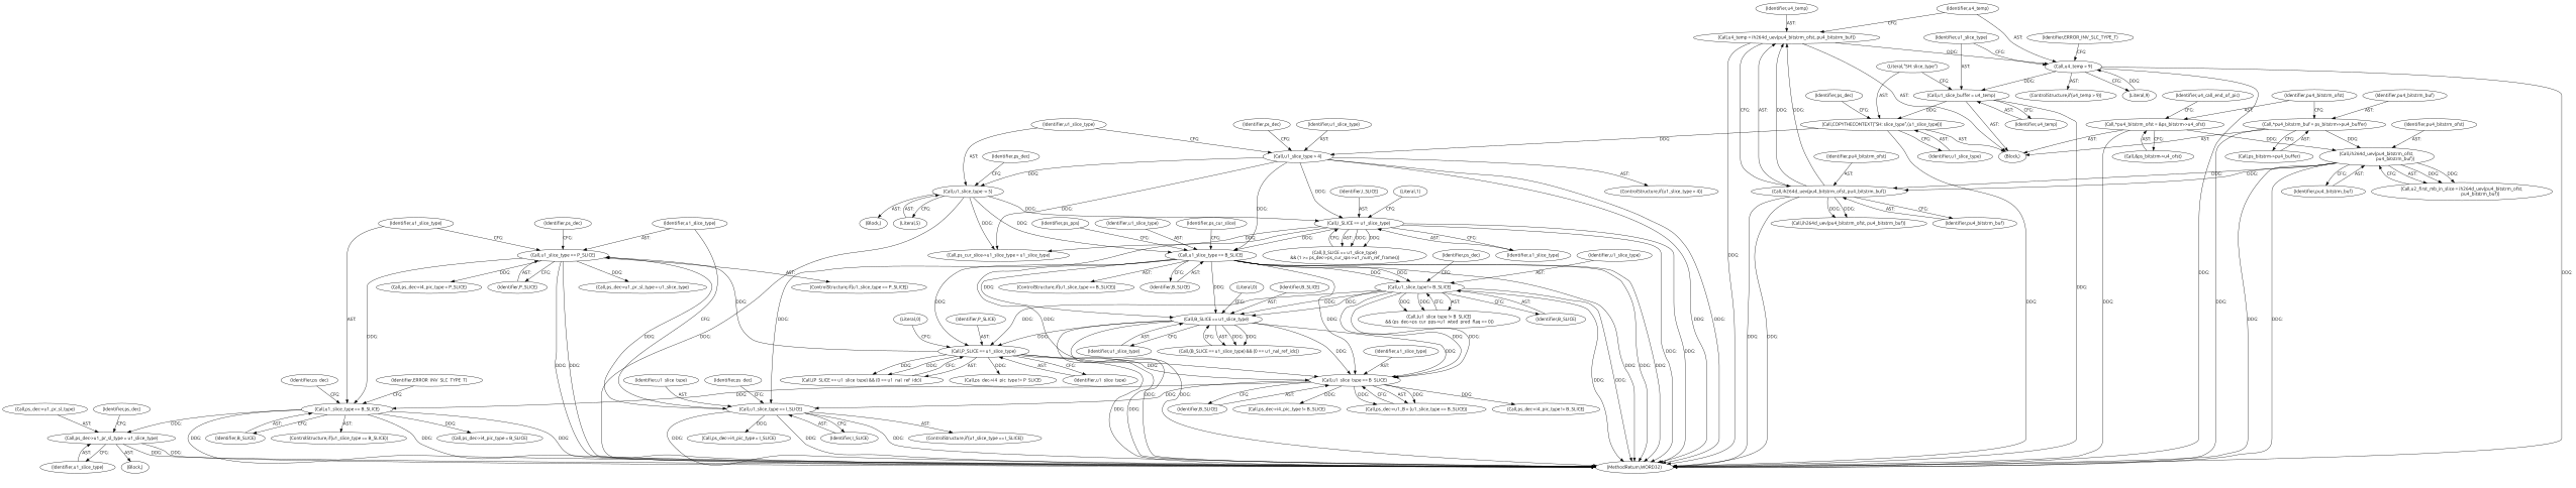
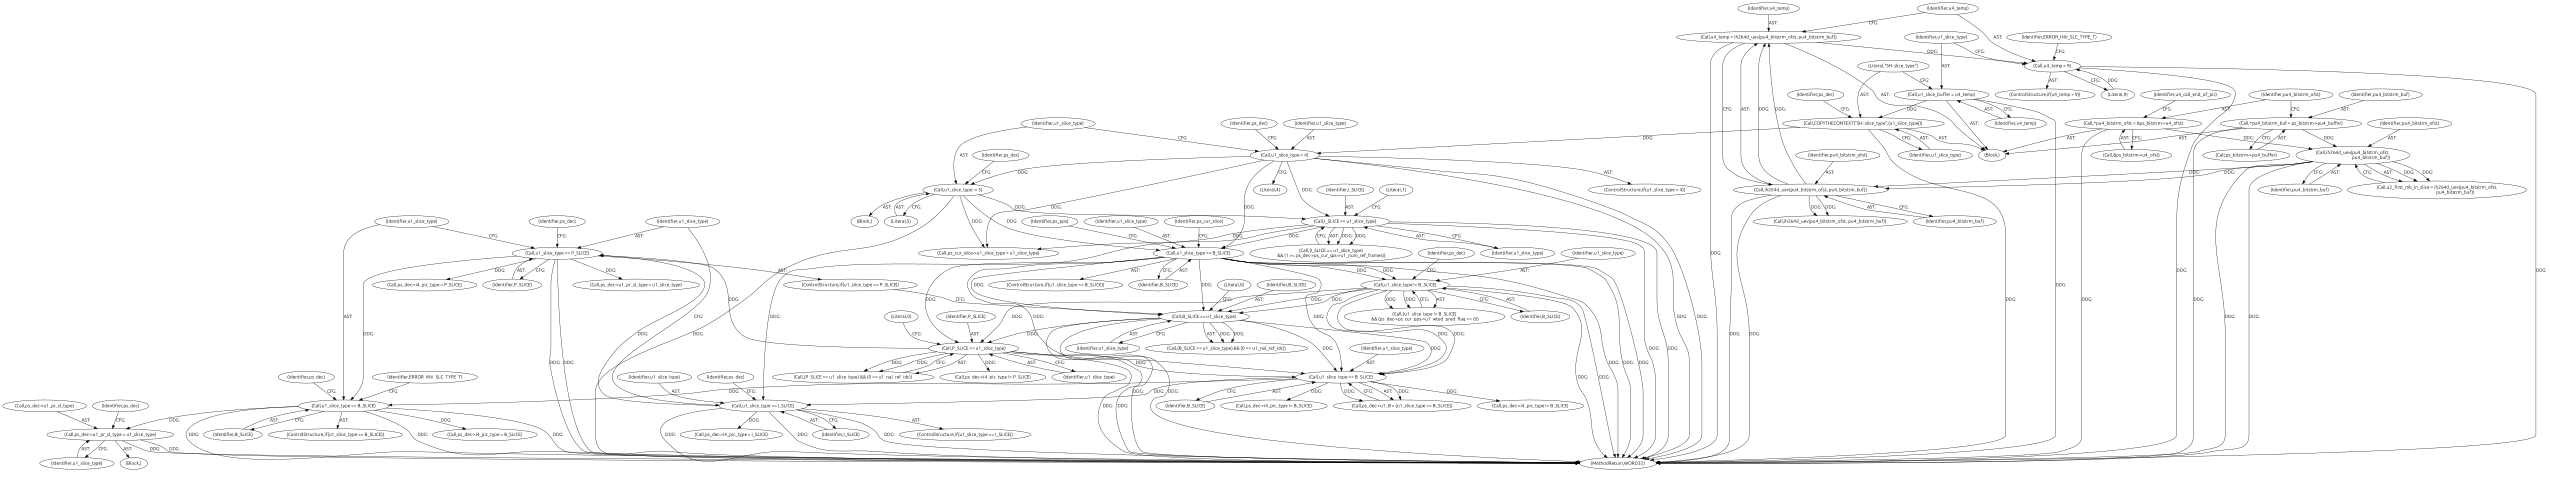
  digraph {
    fontname=Ubuntu
    node [fontname=Ubuntu]
    edge [fontname=Ubuntu]
    n1 [label="(Call,ps_dec->u1_pr_sl_type = u1_slice_type)"]
    n2 [label="(Identifier,u1_slice_type)"]
    n3 [label="(MethodReturn,WORD32)"]
    n4 [label="(Block,)"]
    n5 [label="(Call,u1_slice_type == B_SLICE)"]
    n6 [label="(ControlStructure,if(u1_slice_type == B_SLICE))"]
    n7 [label="(Identifier,B_SLICE)"]
    n8 [label="(Call,ps_dec->i4_pic_type = B_SLICE)"]
    n9 [label="(Call,u1_slice_type == P_SLICE)"]
    n10 [label="(ControlStructure,if(u1_slice_type == P_SLICE))"]
    n11 [label="(Call,ps_dec->u1_pr_sl_type = u1_slice_type)"]
    n12 [label="(Call,ps_dec->i4_pic_type = P_SLICE)"]
    n13 [label="(Identifier,P_SLICE)"]
    n14 [label="(Call,u1_slice_type == I_SLICE)"]
    n15 [label="(Identifier,I_SLICE)"]
    n16 [label="(ControlStructure,if(u1_slice_type == I_SLICE))"]
    n17 [label="(Call,ps_dec->i4_pic_type = I_SLICE)"]
    n18 [label="(Call,u1_slice_type == B_SLICE)"]
    n19 [label="(Call,ps_dec->u1_B = (u1_slice_type == B_SLICE))"]
    n20 [label="(Call,ps_dec->i4_pic_type != B_SLICE)"]
    n21 [label="(Identifier,B_SLICE)"]
    n22 [label="(Call,ps_dec->i4_pic_type != B_SLICE)"]
    n23 [label="(Call,B_SLICE == u1_slice_type)"]
    n24 [label="(Call,P_SLICE == u1_slice_type)"]
    n25 [label="(Call,(B_SLICE == u1_slice_type) && (0 == u1_nal_ref_idc))"]
    n26 [label="(Identifier,u1_slice_type)"]
    n27 [label="(Call,(P_SLICE == u1_slice_type) && (0 == u1_nal_ref_idc))"]
    n28 [label="(Call,ps_dec->i4_pic_type != P_SLICE)"]
    n29 [label="(Identifier,u1_slice_type)"]
    n30 [label="(Call,u1_slice_type == B_SLICE)"]
    n31 [label="(Call,u1_slice_type != B_SLICE)"]
    n32 [label="(ControlStructure,if(u1_slice_type == B_SLICE))"]
    n33 [label="(Identifier,B_SLICE)"]
    n34 [label="(Call,(u1_slice_type != B_SLICE)\n && (ps_dec->ps_cur_pps->u1_wted_pred_flag == 0))"]
    n35 [label="(Identifier,B_SLICE)"]
    n36 [label="(Call,I_SLICE == u1_slice_type)"]
    n37 [label="(Call,ps_cur_slice->u1_slice_type = u1_slice_type)"]
    n38 [label="(Call,(I_SLICE == u1_slice_type)\n && (1 >= ps_dec->ps_cur_sps->u1_num_ref_frames))"]
    n39 [label="(Identifier,u1_slice_type)"]
    n40 [label="(Call,u1_slice_type -= 5)"]
    n41 [label="(Literal,5)"]
    n42 [label="(Block,)"]
    n43 [label="(Call,u1_slice_type > 4)"]
    n44 [label="(ControlStructure,if(u1_slice_type > 4))"]
+   n45 [label="(Literal,4)"]
    n46 [label="(Call,COPYTHECONTEXT(\"SH: slice_type\",(u1_slice_type)))"]
    n47 [label="(Block,)"]
    n48 [label="(Identifier,u1_slice_type)"]
    n49 [label="(Call,u1_slice_buffer = u4_temp)"]
    n50 [label="(Identifier,u4_temp)"]
    n51 [label="(Call,u4_temp > 9)"]
    n52 [label="(ControlStructure,if(u4_temp > 9))"]
    n53 [label="(Literal,9)"]
    n54 [label="(Call,u4_temp = ih264d_uev(pu4_bitstrm_ofst, pu4_bitstrm_buf))"]
    n55 [label="(Call,ih264d_uev(pu4_bitstrm_ofst, pu4_bitstrm_buf))"]
    n56 [label="(Identifier,pu4_bitstrm_buf)"]
    n57 [label="(Call,ih264d_uev(pu4_bitstrm_ofst, pu4_bitstrm_buf))"]
    n58 [label="(Call,ih264d_uev(pu4_bitstrm_ofst,\n                                     pu4_bitstrm_buf))"]
    n59 [label="(Identifier,pu4_bitstrm_buf)"]
    n60 [label="(Call,u2_first_mb_in_slice = ih264d_uev(pu4_bitstrm_ofst,\n                                     pu4_bitstrm_buf))"]
    n61 [label="(Call,*pu4_bitstrm_ofst = &ps_bitstrm->u4_ofst)"]
    n62 [label="(Call,&ps_bitstrm->u4_ofst)"]
    n63 [label="(Call,*pu4_bitstrm_buf = ps_bitstrm->pu4_buffer)"]
    n64 [label="(Call,ps_bitstrm->pu4_buffer)"]
    n65 [label="(Identifier,pu4_bitstrm_buf)"]
    n66 [label="(Identifier,u4_temp)"]
    n67 [label="(Identifier,u1_slice_type)"]
    n68 [label="(Identifier,ps_cur_slice)"]
    n69 [label="(Literal,1)"]
    n70 [label="(Identifier,u4_call_end_of_pic)"]
    n71 [label="(Identifier,ERROR_INV_SLC_TYPE_T)"]
    n72 [label="(Identifier,ps_dec)"]
    n73 [label="(Identifier,ps_pps)"]
    n74 [label="(Identifier,ps_dec)"]
    n75 [label="(Identifier,u1_slice_type)"]
    n76 [label="(Identifier,ps_dec)"]
    n77 [label="(Identifier,ERROR_INV_SLC_TYPE_T)"]
    n78 [label="(Identifier,pu4_bitstrm_ofst)"]
    n79 [label="(Identifier,ps_dec)"]
    n80 [label="(Identifier,u1_slice_type)"]
    n81 [label="(Call,ps_dec->u1_pr_sl_type)"]
    n82 [label="(Identifier,ps_dec)"]
    n83 [label="(Identifier,u4_temp)"]
    n84 [label="(Identifier,pu4_bitstrm_ofst)"]
    n85 [label="(Identifier,ps_dec)"]
    n86 [label="(Literal,0)"]
    n87 [label="(Identifier,I_SLICE)"]
    n88 [label="(Identifier,u1_slice_type)"]
    n89 [label="(Identifier,ps_dec)"]
    n90 [label="(Literal,0)"]
    n91 [label="(Literal,\"SH: slice_type\")"]
    n92 [label="(Identifier,u1_slice_type)"]
    n93 [label="(Identifier,u1_slice_type)"]
    n94 [label="(Identifier,ps_dec)"]
    n95 [label="(Identifier,pu4_bitstrm_ofst)"]
    n96 [label="(Identifier,u1_slice_type)"]
    n97 [label="(Identifier,P_SLICE)"]
    n98 [label="(Identifier,u1_slice_type)"]
    n99 [label="(Identifier,B_SLICE)"]
    n100 [label="(Identifier,u1_slice_type)"]
    n1 -> n2 [label="CFG: "]
    n1 -> n3 [label="DDG: "]
    n1 -> n3 [label="DDG: "]
    n1 -> n4 [label="AST: "]
    n2 -> n1 [label="AST: "]
    n5 -> n1 [label="DDG: "]
    n5 -> n3 [label="DDG: "]
    n5 -> n3 [label="DDG: "]
    n5 -> n3 [label="DDG: "]
    n5 -> n6 [label="AST: "]
    n5 -> n7 [label="CFG: "]
    n5 -> n8 [label="DDG: "]
    n7 -> n5 [label="AST: "]
    n9 -> n3 [label="DDG: "]
    n9 -> n3 [label="DDG: "]
    n9 -> n5 [label="DDG: "]
    n9 -> n10 [label="AST: "]
    n9 -> n11 [label="DDG: "]
    n9 -> n12 [label="DDG: "]
    n9 -> n13 [label="CFG: "]
    n13 -> n9 [label="AST: "]
    n14 -> n3 [label="DDG: "]
    n14 -> n3 [label="DDG: "]
    n14 -> n3 [label="DDG: "]
    n14 -> n9 [label="DDG: "]
    n14 -> n15 [label="CFG: "]
    n14 -> n16 [label="AST: "]
    n14 -> n17 [label="DDG: "]
    n15 -> n14 [label="AST: "]
    n18 -> n5 [label="DDG: "]
    n18 -> n14 [label="DDG: "]
    n18 -> n19 [label="AST: "]
    n18 -> n19 [label="DDG: "]
    n18 -> n19 [label="DDG: "]
    n18 -> n20 [label="DDG: "]
    n18 -> n21 [label="CFG: "]
    n18 -> n22 [label="DDG: "]
    n19 -> n18 [label="CFG: "]
    n21 -> n18 [label="AST: "]
    n23 -> n3 [label="DDG: "]
    n23 -> n3 [label="DDG: "]
    n23 -> n18 [label="DDG: "]
    n23 -> n18 [label="DDG: "]
    n23 -> n24 [label="DDG: "]
    n23 -> n25 [label="AST: "]
    n23 -> n25 [label="DDG: "]
    n23 -> n25 [label="DDG: "]
    n23 -> n26 [label="CFG: "]
    n24 -> n3 [label="DDG: "]
    n24 -> n3 [label="DDG: "]
    n24 -> n9 [label="DDG: "]
    n24 -> n18 [label="DDG: "]
    n24 -> n27 [label="AST: "]
    n24 -> n27 [label="DDG: "]
    n24 -> n27 [label="DDG: "]
    n24 -> n28 [label="DDG: "]
    n24 -> n29 [label="CFG: "]
-   n25 -> n23 [label="CFG: "]
+   n10 -> n23 [label="CFG: "]
    n26 -> n23 [label="AST: "]
    n27 -> n24 [label="CFG: "]
    n29 -> n24 [label="AST: "]
    n30 -> n3 [label="DDG: "]
    n30 -> n3 [label="DDG: "]
    n30 -> n3 [label="DDG: "]
    n30 -> n18 [label="DDG: "]
    n30 -> n18 [label="DDG: "]
    n30 -> n23 [label="DDG: "]
    n30 -> n23 [label="DDG: "]
    n30 -> n24 [label="DDG: "]
    n30 -> n31 [label="DDG: "]
    n30 -> n31 [label="DDG: "]
    n30 -> n32 [label="AST: "]
    n30 -> n33 [label="CFG: "]
    n31 -> n3 [label="DDG: "]
    n31 -> n3 [label="DDG: "]
    n31 -> n18 [label="DDG: "]
    n31 -> n18 [label="DDG: "]
    n31 -> n23 [label="DDG: "]
    n31 -> n23 [label="DDG: "]
    n31 -> n24 [label="DDG: "]
    n31 -> n34 [label="AST: "]
    n31 -> n34 [label="DDG: "]
    n31 -> n34 [label="DDG: "]
    n31 -> n35 [label="CFG: "]
    n33 -> n30 [label="AST: "]
    n34 -> n31 [label="CFG: "]
    n35 -> n31 [label="AST: "]
    n36 -> n3 [label="DDG: "]
    n36 -> n3 [label="DDG: "]
    n36 -> n14 [label="DDG: "]
    n36 -> n30 [label="DDG: "]
    n36 -> n37 [label="DDG: "]
    n36 -> n38 [label="AST: "]
    n36 -> n38 [label="DDG: "]
    n36 -> n38 [label="DDG: "]
    n36 -> n39 [label="CFG: "]
    n38 -> n36 [label="CFG: "]
    n39 -> n36 [label="AST: "]
    n40 -> n3 [label="DDG: "]
    n40 -> n30 [label="DDG: "]
    n40 -> n36 [label="DDG: "]
    n40 -> n37 [label="DDG: "]
    n40 -> n41 [label="CFG: "]
    n40 -> n42 [label="AST: "]
    n41 -> n40 [label="AST: "]
    n43 -> n3 [label="DDG: "]
    n43 -> n3 [label="DDG: "]
    n43 -> n30 [label="DDG: "]
    n43 -> n36 [label="DDG: "]
    n43 -> n37 [label="DDG: "]
    n43 -> n40 [label="DDG: "]
    n43 -> n44 [label="AST: "]
+   n43 -> n45 [label="CFG: "]
    n46 -> n3 [label="DDG: "]
    n46 -> n43 [label="DDG: "]
    n46 -> n47 [label="AST: "]
    n46 -> n48 [label="CFG: "]
    n48 -> n46 [label="AST: "]
    n49 -> n3 [label="DDG: "]
    n49 -> n46 [label="DDG: "]
    n49 -> n47 [label="AST: "]
    n49 -> n50 [label="CFG: "]
    n50 -> n49 [label="AST: "]
    n51 -> n3 [label="DDG: "]
    n51 -> n3 [label="DDG: "]
-   n51 -> n49 [label="DDG: "]
    n51 -> n52 [label="AST: "]
    n51 -> n53 [label="CFG: "]
    n53 -> n51 [label="DDG: "]
    n54 -> n3 [label="DDG: "]
    n54 -> n47 [label="AST: "]
    n54 -> n51 [label="DDG: "]
    n54 -> n55 [label="CFG: "]
    n55 -> n3 [label="DDG: "]
    n55 -> n3 [label="DDG: "]
    n55 -> n54 [label="AST: "]
    n55 -> n54 [label="DDG: "]
    n55 -> n54 [label="DDG: "]
    n55 -> n56 [label="CFG: "]
    n55 -> n57 [label="DDG: "]
    n55 -> n57 [label="DDG: "]
    n56 -> n55 [label="AST: "]
    n58 -> n3 [label="DDG: "]
    n58 -> n3 [label="DDG: "]
    n58 -> n55 [label="DDG: "]
    n58 -> n55 [label="DDG: "]
    n58 -> n59 [label="CFG: "]
    n58 -> n60 [label="AST: "]
    n58 -> n60 [label="DDG: "]
    n58 -> n60 [label="DDG: "]
    n59 -> n58 [label="AST: "]
    n60 -> n58 [label="CFG: "]
    n61 -> n3 [label="DDG: "]
    n61 -> n47 [label="AST: "]
    n61 -> n58 [label="DDG: "]
    n61 -> n62 [label="CFG: "]
    n62 -> n61 [label="AST: "]
    n63 -> n3 [label="DDG: "]
    n63 -> n47 [label="AST: "]
    n63 -> n58 [label="DDG: "]
    n63 -> n64 [label="CFG: "]
    n64 -> n63 [label="AST: "]
    n65 -> n63 [label="AST: "]
    n66 -> n54 [label="AST: "]
    n67 -> n14 [label="AST: "]
    n68 -> n30 [label="CFG: "]
    n69 -> n36 [label="CFG: "]
    n70 -> n61 [label="CFG: "]
    n71 -> n51 [label="CFG: "]
    n72 -> n43 [label="CFG: "]
    n73 -> n30 [label="CFG: "]
    n74 -> n5 [label="CFG: "]
    n75 -> n5 [label="AST: "]
    n75 -> n9 [label="CFG: "]
    n76 -> n9 [label="CFG: "]
    n77 -> n5 [label="CFG: "]
    n78 -> n55 [label="AST: "]
    n79 -> n14 [label="CFG: "]
    n80 -> n18 [label="AST: "]
    n81 -> n1 [label="AST: "]
    n82 -> n46 [label="CFG: "]
    n83 -> n51 [label="AST: "]
    n83 -> n54 [label="CFG: "]
    n84 -> n58 [label="AST: "]
    n85 -> n40 [label="CFG: "]
    n86 -> n23 [label="CFG: "]
    n87 -> n36 [label="AST: "]
    n88 -> n30 [label="AST: "]
    n89 -> n1 [label="CFG: "]
    n90 -> n24 [label="CFG: "]
    n91 -> n46 [label="AST: "]
    n91 -> n49 [label="CFG: "]
    n92 -> n43 [label="AST: "]
    n93 -> n40 [label="AST: "]
    n93 -> n43 [label="CFG: "]
    n94 -> n31 [label="CFG: "]
    n95 -> n61 [label="AST: "]
    n95 -> n63 [label="CFG: "]
    n96 -> n9 [label="AST: "]
    n96 -> n14 [label="CFG: "]
    n97 -> n24 [label="AST: "]
    n98 -> n31 [label="AST: "]
    n99 -> n23 [label="AST: "]
    n100 -> n49 [label="AST: "]
    n100 -> n51 [label="CFG: "]
  }
